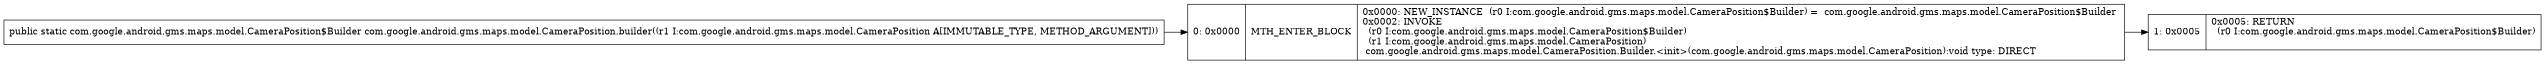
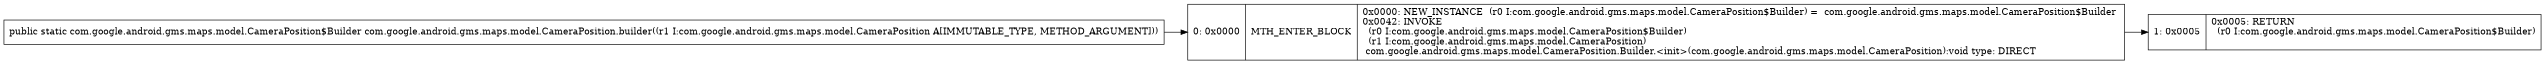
  digraph {
    rankdir=LR
    node [shape=record]
-   n1 [label="{0\:\ 0x0000|MTH_ENTER_BLOCK\l|0x0000: NEW_INSTANCE  (r0 I:com.google.android.gms.maps.model.CameraPosition$Builder) =  com.google.android.gms.maps.model.CameraPosition$Builder \l0x0002: INVOKE  \l  (r0 I:com.google.android.gms.maps.model.CameraPosition$Builder)\l  (r1 I:com.google.android.gms.maps.model.CameraPosition)\l com.google.android.gms.maps.model.CameraPosition.Builder.\<init\>(com.google.android.gms.maps.model.CameraPosition):void type: DIRECT \l}"]
+   n1 [label="{0\:\ 0x0000|MTH_ENTER_BLOCK\l|0x0000: NEW_INSTANCE  (r0 I:com.google.android.gms.maps.model.CameraPosition$Builder) =  com.google.android.gms.maps.model.CameraPosition$Builder \l0x0042: INVOKE  \l  (r0 I:com.google.android.gms.maps.model.CameraPosition$Builder)\l  (r1 I:com.google.android.gms.maps.model.CameraPosition)\l com.google.android.gms.maps.model.CameraPosition.Builder.\<init\>(com.google.android.gms.maps.model.CameraPosition):void type: DIRECT \l}"]
    n2 [label="{1\:\ 0x0005|0x0005: RETURN  \l  (r0 I:com.google.android.gms.maps.model.CameraPosition$Builder)\l \l}"]
    n3 [label="{public static com.google.android.gms.maps.model.CameraPosition$Builder com.google.android.gms.maps.model.CameraPosition.builder((r1 I:com.google.android.gms.maps.model.CameraPosition A[IMMUTABLE_TYPE, METHOD_ARGUMENT])) }"]
    n1 -> n2
    n3 -> n1
  }
